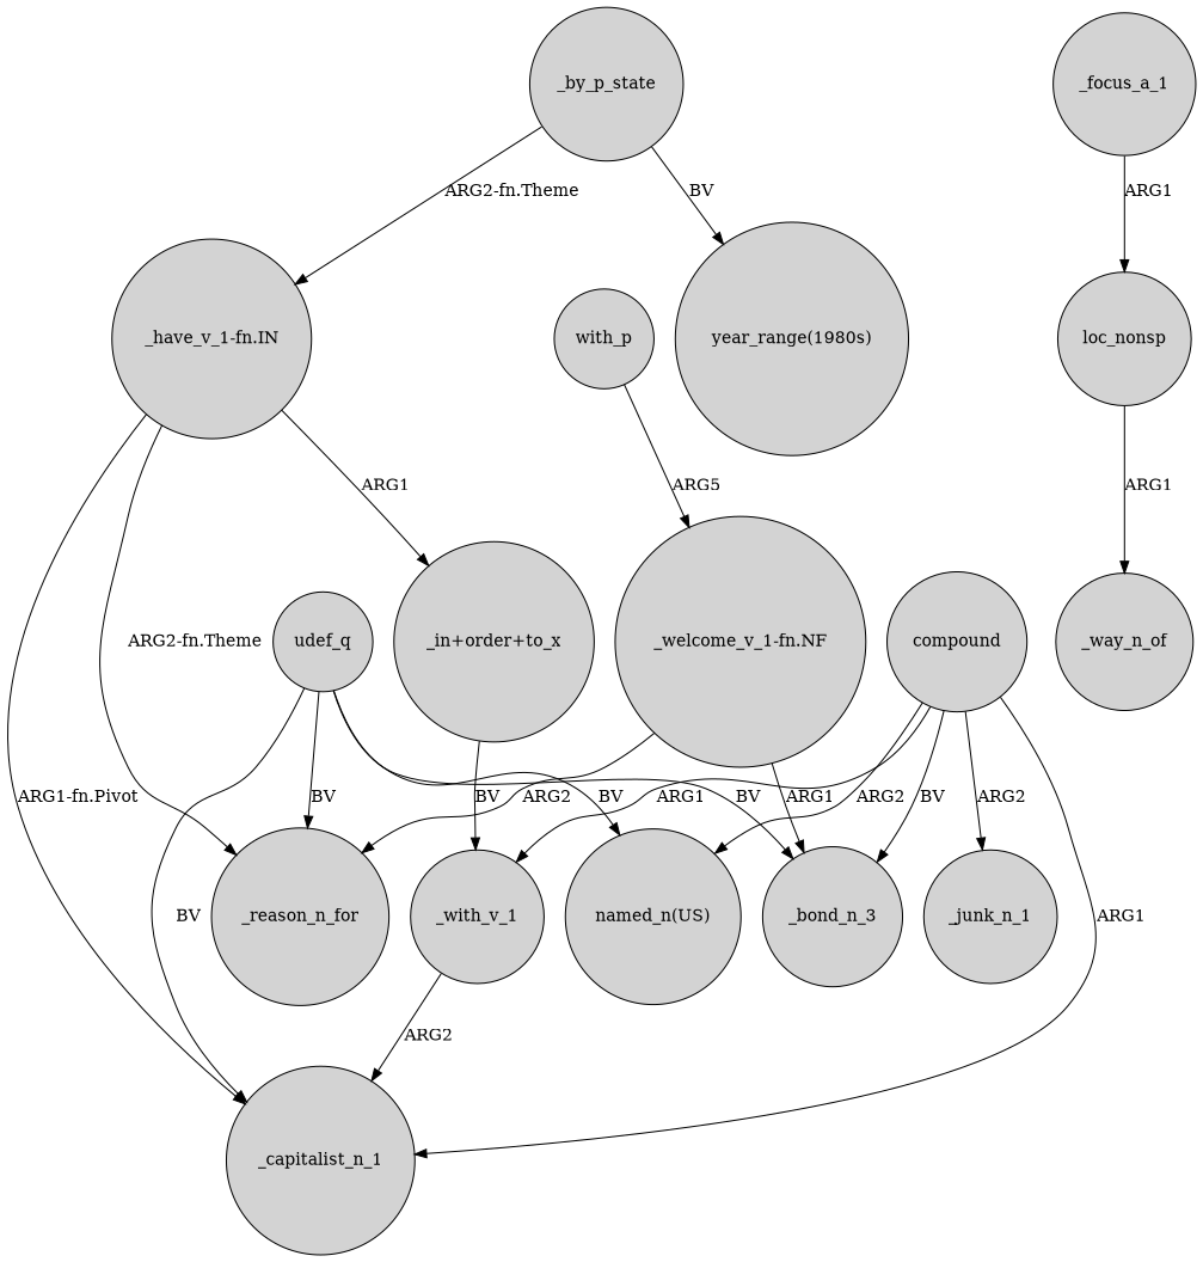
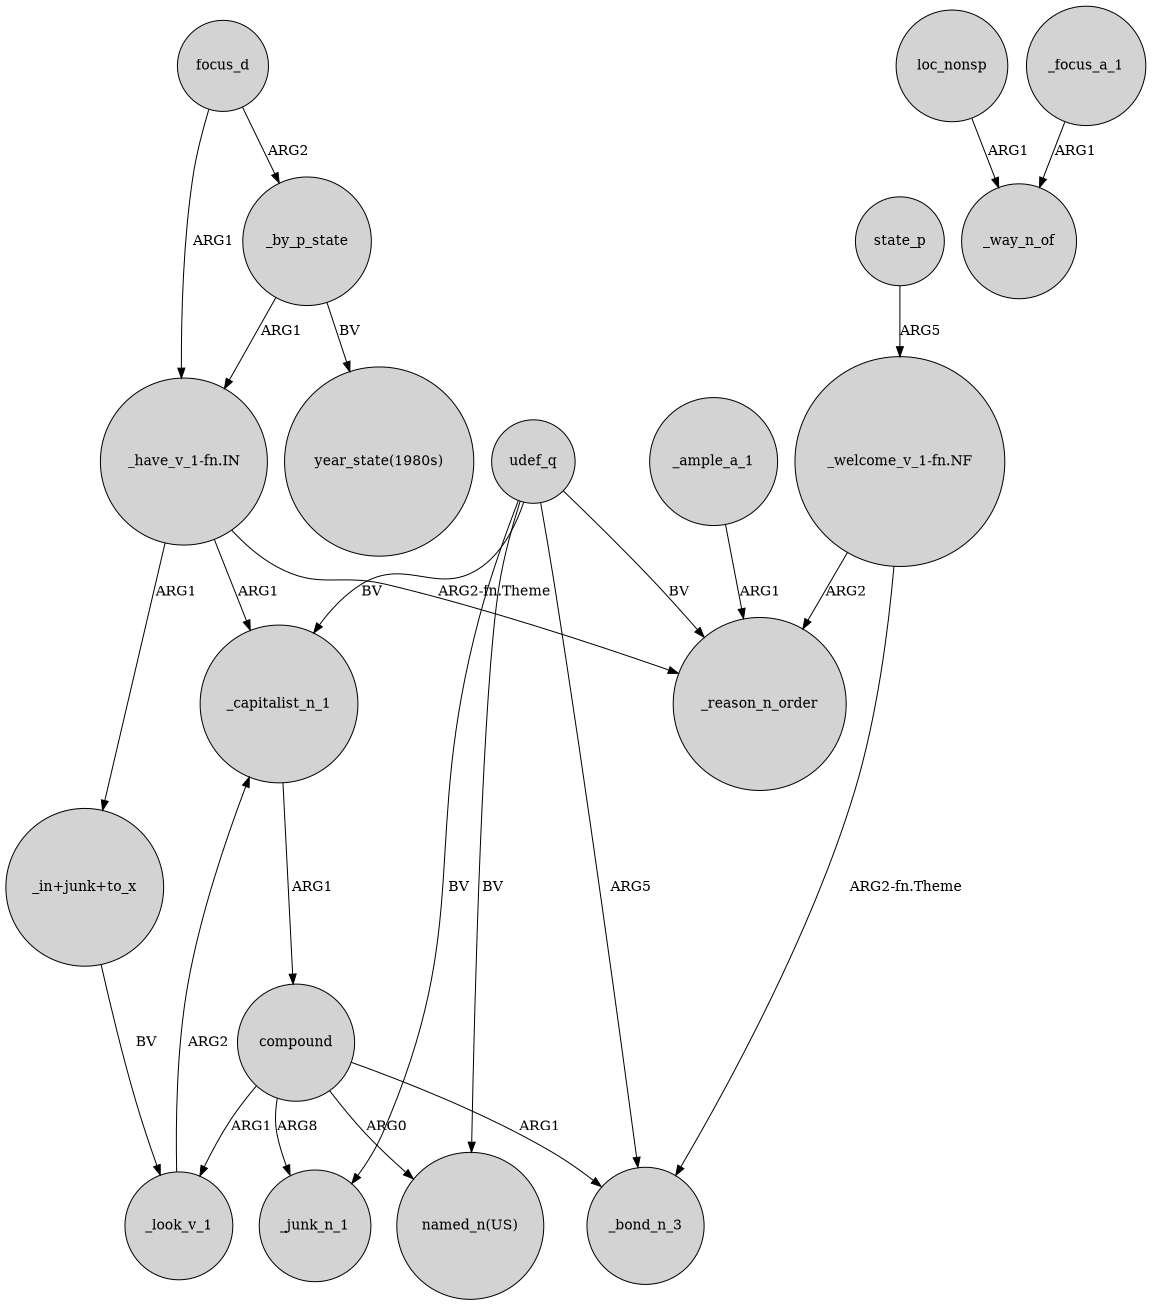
  digraph {
    node [shape=circle style=filled]
+   focus_d
    "_have_v_1-fn.IN"
    _by_p_state
    _capitalist_n_1
-   _reason_n_for
-   "_in+order+to_x"
-   "year_range(1980s)"
-   with_p
+   _reason_n_for [label=_reason_n_order]
+   "_in+order+to_x" [label="_in+junk+to_x"]
+   "year_range(1980s)" [label="year_state(1980s)"]
+   with_p [label=state_p]
    "_welcome_v_1-fn.NF"
    n10 [label=_bond_n_3]
    udef_q
    "named_n(US)"
    _junk_n_1
-   _look_v_1 [label=_with_v_1]
+   _look_v_1
    compound
+   _ample_a_1
    loc_nonsp
    _way_n_of
    n19 [label=_focus_a_1]
-   "_have_v_1-fn.IN" -> _capitalist_n_1 [label="ARG1-fn.Pivot"]
+   focus_d -> "_have_v_1-fn.IN" [label=ARG1]
+   focus_d -> _by_p_state [label=ARG2]
+   "_have_v_1-fn.IN" -> _capitalist_n_1 [label=ARG1]
    "_have_v_1-fn.IN" -> _reason_n_for [label="ARG2-fn.Theme"]
    "_have_v_1-fn.IN" -> "_in+order+to_x" [label=ARG1]
-   _by_p_state -> "_have_v_1-fn.IN" [label="ARG2-fn.Theme"]
+   _by_p_state -> "_have_v_1-fn.IN" [label=ARG1]
    _by_p_state -> "year_range(1980s)" [label=BV]
    "_in+order+to_x" -> _look_v_1 [label=BV]
    with_p -> "_welcome_v_1-fn.NF" [label=ARG5]
    "_welcome_v_1-fn.NF" -> _reason_n_for [label=ARG2]
-   "_welcome_v_1-fn.NF" -> n10 [label=ARG1]
+   "_welcome_v_1-fn.NF" -> n10 [label="ARG2-fn.Theme"]
    udef_q -> _capitalist_n_1 [label=BV]
    udef_q -> _reason_n_for [label=BV]
-   udef_q -> n10 [label=BV]
+   udef_q -> n10 [label=ARG5]
    udef_q -> "named_n(US)" [label=BV]
+   udef_q -> _junk_n_1 [label=BV]
    _look_v_1 -> _capitalist_n_1 [label=ARG2]
-   compound -> _capitalist_n_1 [label=ARG1]
-   compound -> n10 [label=BV]
-   compound -> "named_n(US)" [label=ARG2]
-   compound -> _junk_n_1 [label=ARG2]
+   _capitalist_n_1 -> compound [label=ARG1]
+   compound -> n10 [label=ARG1]
+   compound -> "named_n(US)" [label=ARG0]
+   compound -> _junk_n_1 [label=ARG8]
    compound -> _look_v_1 [label=ARG1]
+   _ample_a_1 -> _reason_n_for [label=ARG1]
    loc_nonsp -> _way_n_of [label=ARG1]
-   n19 -> loc_nonsp [label=ARG1]
+   n19 -> _way_n_of [label=ARG1]
  }
